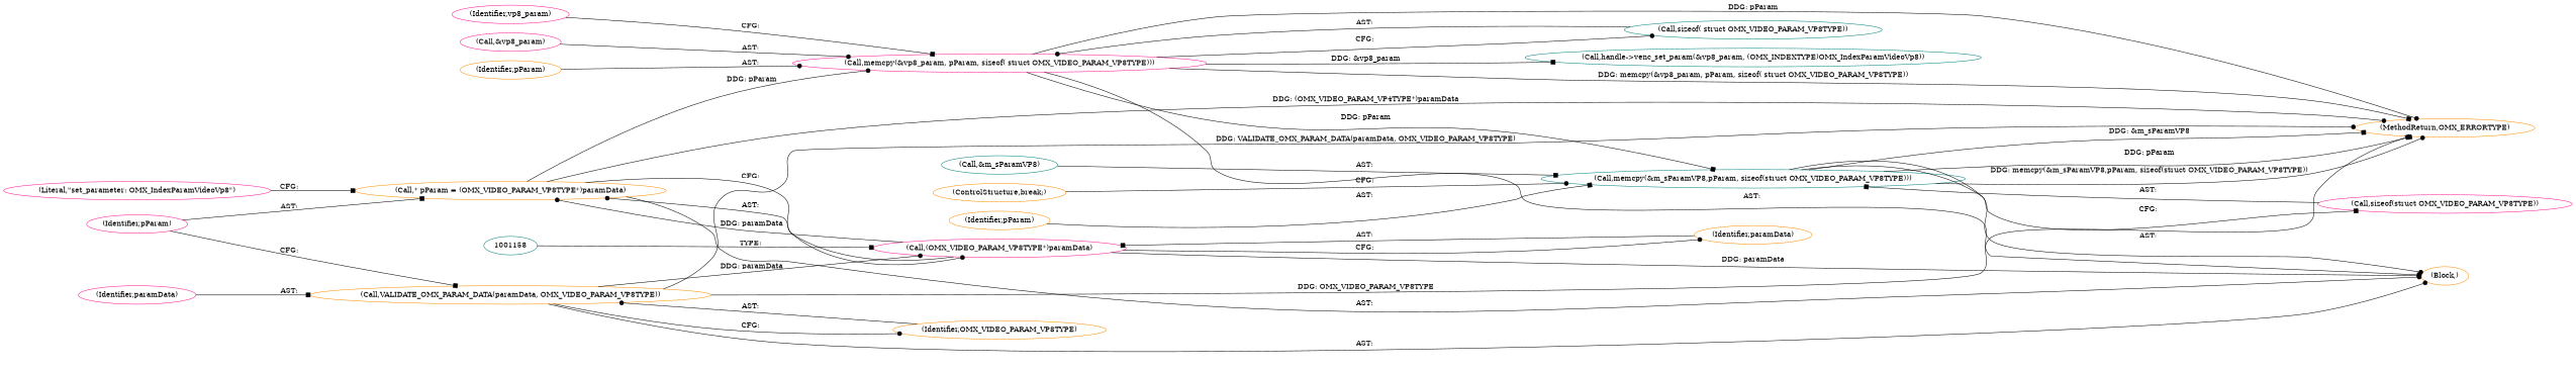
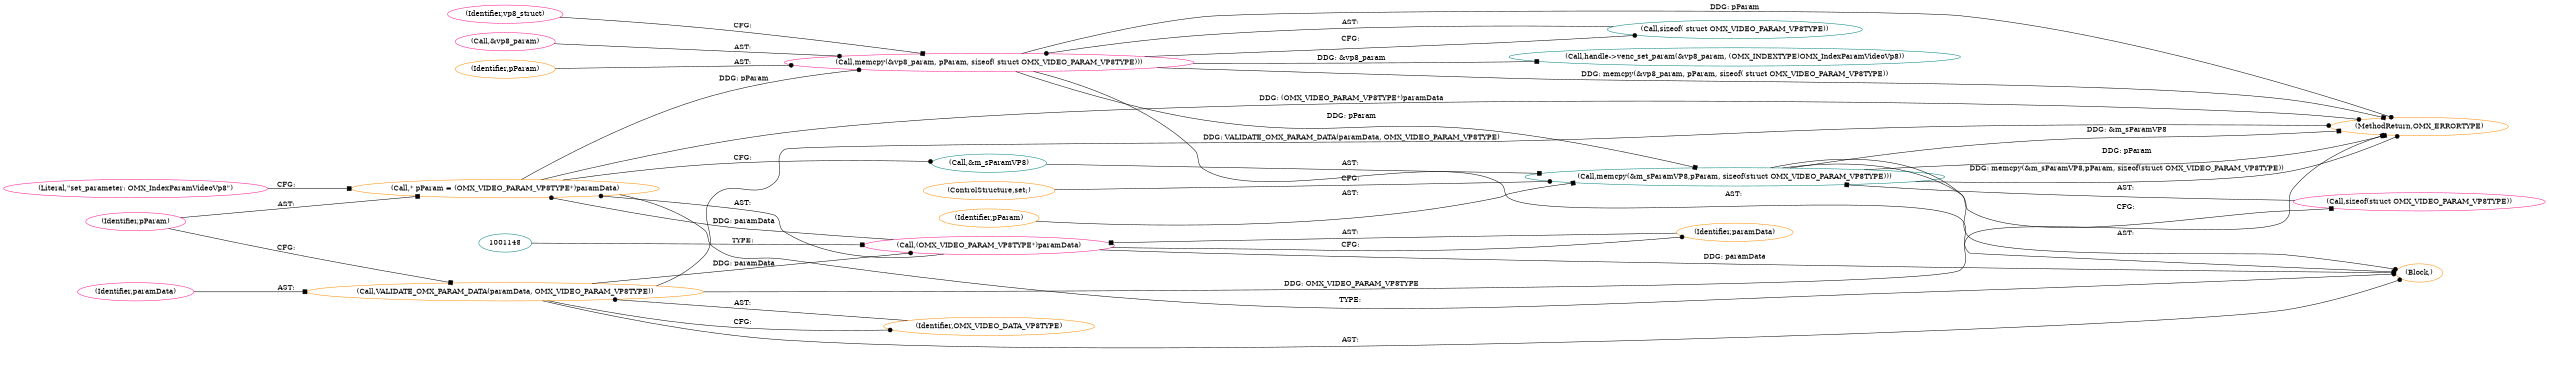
  digraph {
    rankdir=LR
    node [color=darkorange]
    edge [arrowhead=dot]
    n1 [color=teal label="(Call,memcpy(&m_sParamVP8,pParam, sizeof(struct OMX_VIDEO_PARAM_VP8TYPE)))"]
    n2 [label="(Block,)"]
    n3 [color=deeppink label="(Call,sizeof(struct OMX_VIDEO_PARAM_VP8TYPE))"]
    n4 [label="(MethodReturn,OMX_ERRORTYPE)"]
    n5 [color=deeppink label="(Call,memcpy(&vp8_param, pParam, sizeof( struct OMX_VIDEO_PARAM_VP8TYPE)))"]
    n6 [color=teal label="(Call,handle->venc_set_param(&vp8_param, (OMX_INDEXTYPE)OMX_IndexParamVideoVp8))"]
    n7 [color=teal label="(Call,sizeof( struct OMX_VIDEO_PARAM_VP8TYPE))"]
    n8 [label="(Call,* pParam = (OMX_VIDEO_PARAM_VP8TYPE*)paramData)"]
    n9 [color=deeppink label="(Call,(OMX_VIDEO_PARAM_VP8TYPE*)paramData)"]
    n10 [label="(Identifier,paramData)"]
    n11 [label="(Call,VALIDATE_OMX_PARAM_DATA(paramData, OMX_VIDEO_PARAM_VP8TYPE))"]
-   n12 [label="(Identifier,OMX_VIDEO_PARAM_VP8TYPE)"]
+   n12 [label="(Identifier,OMX_VIDEO_DATA_VP8TYPE)"]
    n13 [label="(Identifier,pParam)"]
    n14 [color=deeppink label="(Identifier,pParam)"]
-   n15 [color=deeppink label="(Identifier,vp8_param)"]
+   n15 [color=deeppink label="(Identifier,vp8_struct)"]
    n16 [color=teal label="(Call,&m_sParamVP8)"]
-   n17 [label="(ControlStructure,break;)"]
+   n17 [label="(ControlStructure,set;)"]
    n18 [color=deeppink label="(Identifier,paramData)"]
    n19 [color=deeppink label="(Literal,\"set_parameter: OMX_IndexParamVideoVp8\")"]
    n20 [color=deeppink label="(Call,&vp8_param)"]
    n21 [label="(Identifier,pParam)"]
-   1001148 [color=teal label=1001158]
+   1001148 [color=teal]
    n1 -> n2 [label="AST: "]
    n1 -> n3 [arrowhead=box label="CFG: "]
    n1 -> n4 [label="DDG: memcpy(&m_sParamVP8,pParam, sizeof(struct OMX_VIDEO_PARAM_VP8TYPE))"]
    n1 -> n4 [arrowhead=box label="DDG: &m_sParamVP8"]
    n1 -> n4 [arrowhead=box label="DDG: pParam"]
    n3 -> n1 [arrowhead=box label="AST: "]
    n5 -> n1 [arrowhead=box label="DDG: pParam"]
    n5 -> n2 [arrowhead=box label="AST: "]
    n5 -> n4 [arrowhead=box label="DDG: memcpy(&vp8_param, pParam, sizeof( struct OMX_VIDEO_PARAM_VP8TYPE))"]
    n5 -> n4 [label="DDG: pParam"]
    n5 -> n6 [arrowhead=box label="DDG: &vp8_param"]
    n5 -> n7 [label="CFG: "]
    n7 -> n5 [label="AST: "]
-   n8 -> n2 [label="AST: "]
-   n8 -> n4 [label="DDG: (OMX_VIDEO_PARAM_VP4TYPE*)paramData"]
+   n8 -> n2 [label="TYPE: "]
+   n8 -> n4 [label="DDG: (OMX_VIDEO_PARAM_VP8TYPE*)paramData"]
    n8 -> n5 [label="DDG: pParam"]
-   n8 -> n9 [label="CFG: "]
+   n8 -> n16 [label="CFG: "]
    n9 -> n2 [label="DDG: paramData"]
    n9 -> n8 [label="AST: "]
    n9 -> n8 [label="DDG: paramData"]
    n9 -> n10 [label="CFG: "]
    n10 -> n9 [arrowhead=box label="AST: "]
    n11 -> n2 [label="AST: "]
    n11 -> n4 [label="DDG: VALIDATE_OMX_PARAM_DATA(paramData, OMX_VIDEO_PARAM_VP8TYPE)"]
    n11 -> n4 [arrowhead=box label="DDG: OMX_VIDEO_PARAM_VP8TYPE"]
    n11 -> n9 [label="DDG: paramData"]
    n11 -> n12 [label="CFG: "]
    n12 -> n11 [label="AST: "]
    n13 -> n5 [label="AST: "]
    n14 -> n8 [arrowhead=box label="AST: "]
    n14 -> n11 [arrowhead=box label="CFG: "]
    n15 -> n5 [arrowhead=box label="CFG: "]
    n16 -> n1 [arrowhead=box label="AST: "]
    n17 -> n1 [label="CFG: "]
    n18 -> n11 [arrowhead=box label="AST: "]
    n19 -> n8 [arrowhead=box label="CFG: "]
    n20 -> n5 [label="AST: "]
    n21 -> n1 [arrowhead=box label="AST: "]
    1001148 -> n9 [arrowhead=box label="TYPE: "]
  }
